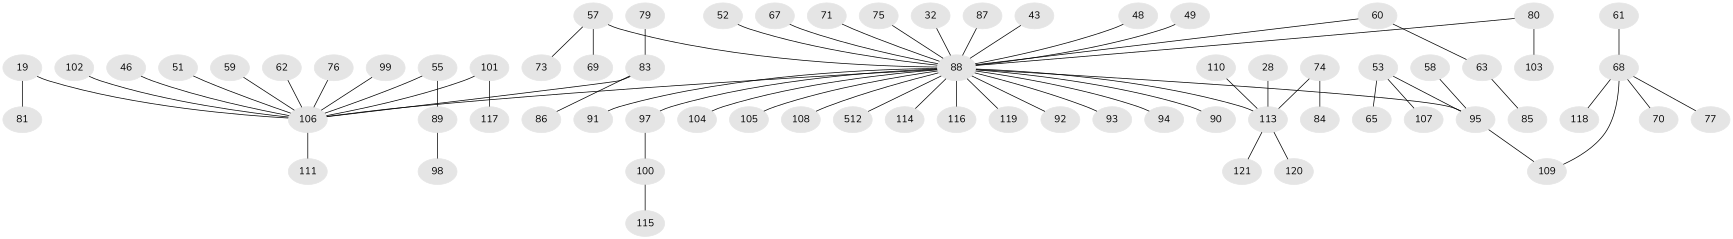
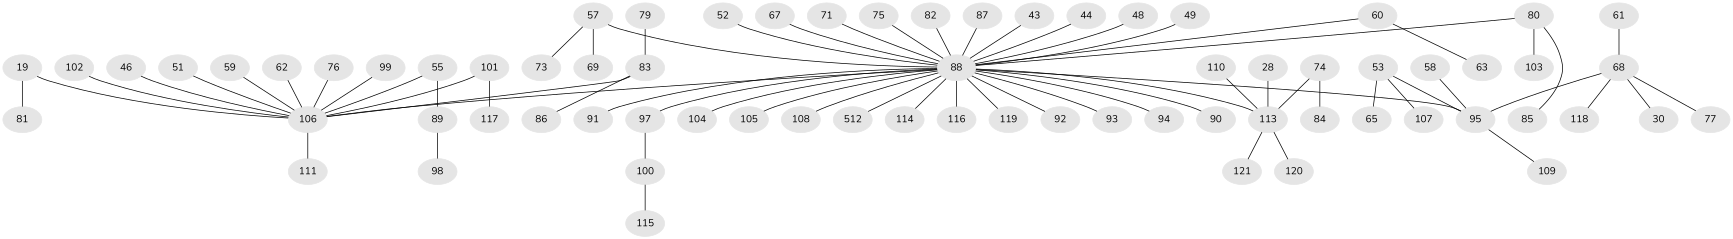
  graph {
    fontname=Nunito
    node [color=gray90 fontname=Nunito style=filled]
    edge [fontname=Nunito]
    19
    81
    106 [super="+66+12+45"]
    111
    88 [super="+38+21+54+30+35+23+34+41"]
    95 [super="+26+47"]
    113 [super="+22+31+33+56+50+64"]
    90
    91
    92
    93
    94
    97
    104
    105
    108
    n17 [label=512]
    114
    116
    119
    43
+   44
    46
    48
    49
    51
    52
    53
    65
    107
    109
    55
    89
    98
    57 [super="+42"]
    69
    73
    58
    59
    60
    63
    68 [super="+32"]
-   70
+   70 [label=30]
    77
    118
    61
    62
    67
    71
    74
    84
    120
    121
    75
    76
    n56 [label=28]
    83 [super="+72"]
    86
    79
    80
    85
    103
-   82 [label=32]
+   82
    87
    100
    115
    99
    101
    117
    102
    110
    19 -- 81
    19 -- 106
    106 -- 111
    88 -- 106
    88 -- 95
    88 -- 113
    88 -- 90
    88 -- 91
    88 -- 92
    88 -- 93
    88 -- 94
    88 -- 97
    88 -- 104
    88 -- 105
    88 -- 108
    88 -- n17
    88 -- 114
    88 -- 116
    88 -- 119
    95 -- 109
    113 -- 120
    113 -- 121
    97 -- 100
    43 -- 88
+   44 -- 88
    46 -- 106
    48 -- 88
    49 -- 88
    51 -- 106
    52 -- 88
    53 -- 95
    53 -- 65
    53 -- 107
    55 -- 106
    55 -- 89
    89 -- 98
    57 -- 88
    57 -- 69
    57 -- 73
    58 -- 95
    59 -- 106
    60 -- 88
    60 -- 63
-   68 -- 109
+   68 -- 95
    68 -- 70
    68 -- 77
    68 -- 118
    61 -- 68
    62 -- 106
    67 -- 88
    71 -- 88
    74 -- 113
    74 -- 84
    75 -- 88
    76 -- 106
    n56 -- 113
    83 -- 106
    83 -- 86
    79 -- 83
    80 -- 88
-   63 -- 85
+   80 -- 85
    80 -- 103
    82 -- 88
    87 -- 88
    100 -- 115
    99 -- 106
    101 -- 106
    101 -- 117
    102 -- 106
    110 -- 113
  }
